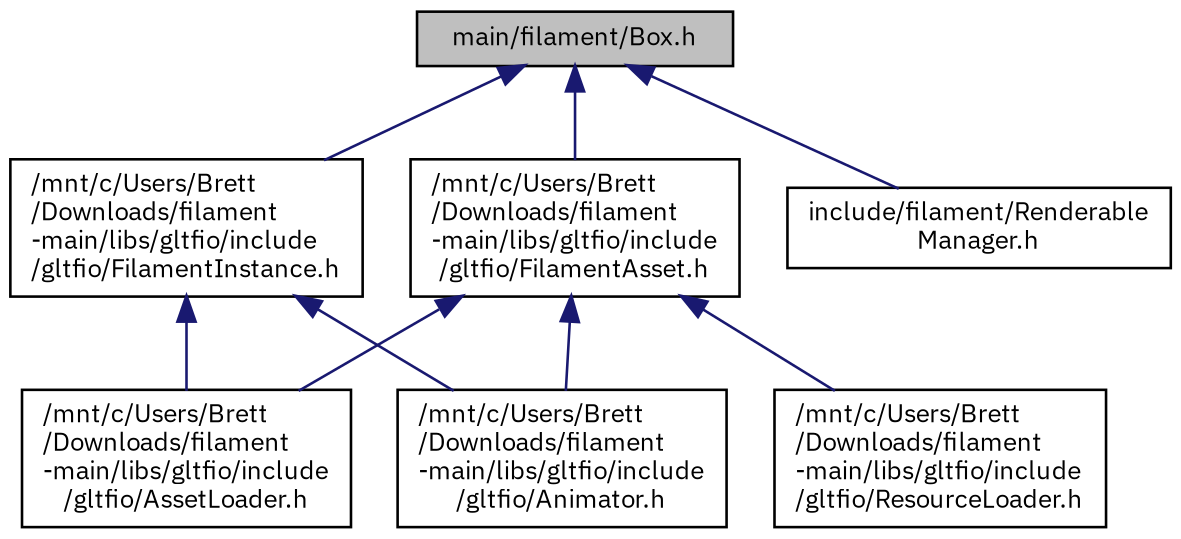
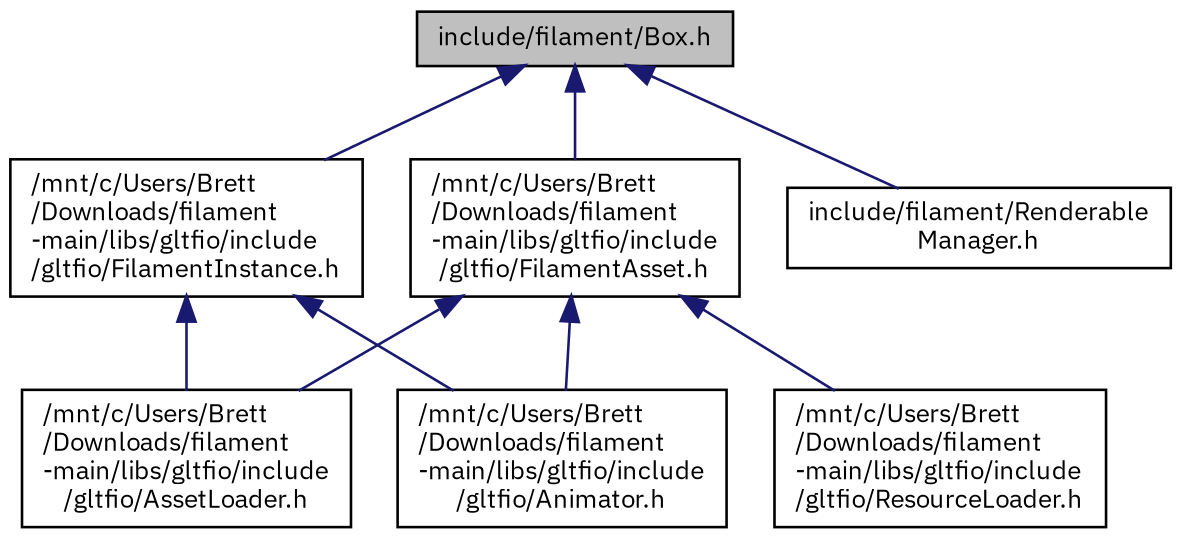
  digraph {
    fontname="IBM Plex Sans"
    node [color=black fontname="IBM Plex Sans" fontsize=10 shape=record]
    edge [color=midnightblue dir=back fontname="IBM Plex Sans" fontsize=10 labelfontname=Helvetica labelfontsize=10 style=solid]
-   n1 [fillcolor=grey75 fontcolor=black height=0.2 label="main/filament/Box.h" style=filled width=0.4]
+   n1 [fillcolor=grey75 fontcolor=black height=0.2 label="include/filament/Box.h" style=filled width=0.4]
    n2 [height=0.2 label="/mnt/c/Users/Brett\l/Downloads/filament\l-main/libs/gltfio/include\l/gltfio/FilamentAsset.h" width=0.4]
    n3 [height=0.2 label="/mnt/c/Users/Brett\l/Downloads/filament\l-main/libs/gltfio/include\l/gltfio/FilamentInstance.h" width=0.4]
    n4 [height=0.2 label="include/filament/Renderable\lManager.h" width=0.4]
    n5 [height=0.2 label="/mnt/c/Users/Brett\l/Downloads/filament\l-main/libs/gltfio/include\l/gltfio/Animator.h" width=0.4]
    n6 [height=0.2 label="/mnt/c/Users/Brett\l/Downloads/filament\l-main/libs/gltfio/include\l/gltfio/AssetLoader.h" width=0.4]
    n7 [height=0.2 label="/mnt/c/Users/Brett\l/Downloads/filament\l-main/libs/gltfio/include\l/gltfio/ResourceLoader.h" width=0.4]
    n1 -> n2
    n1 -> n3
    n1 -> n4
    n2 -> n5
    n2 -> n6
    n2 -> n7
    n3 -> n5
    n3 -> n6
  }
